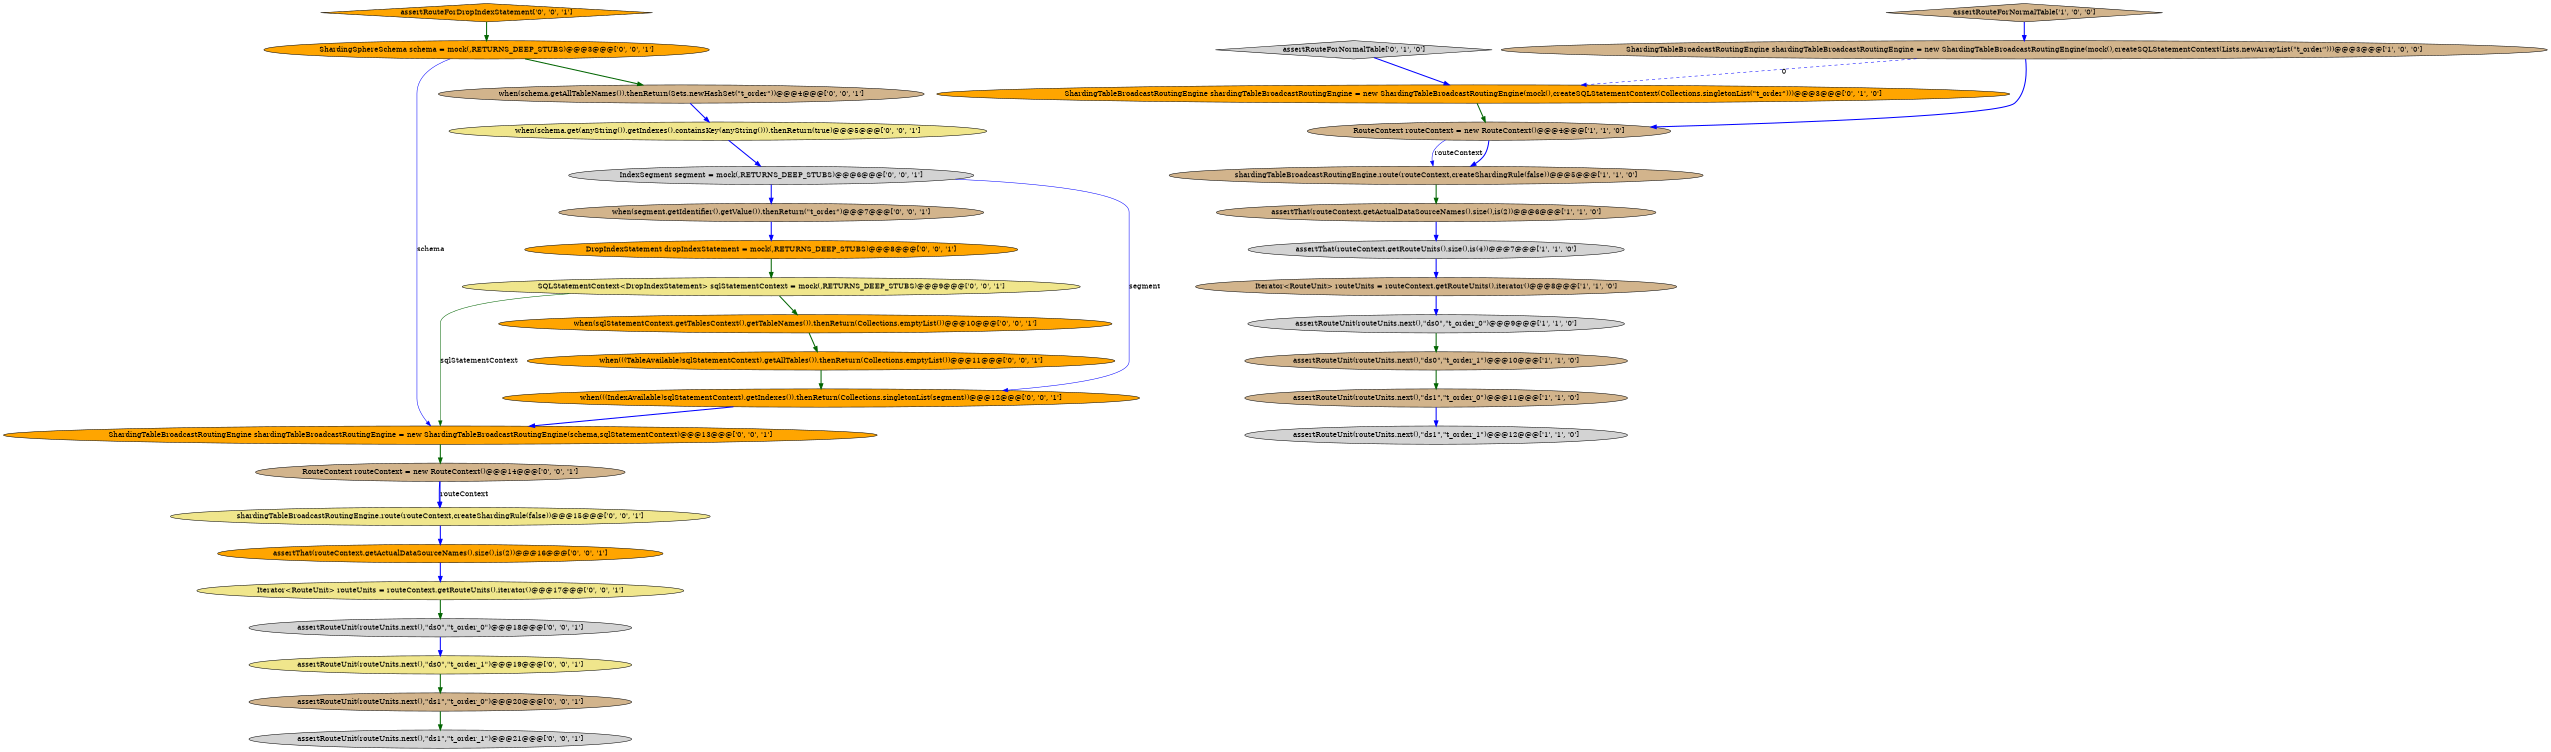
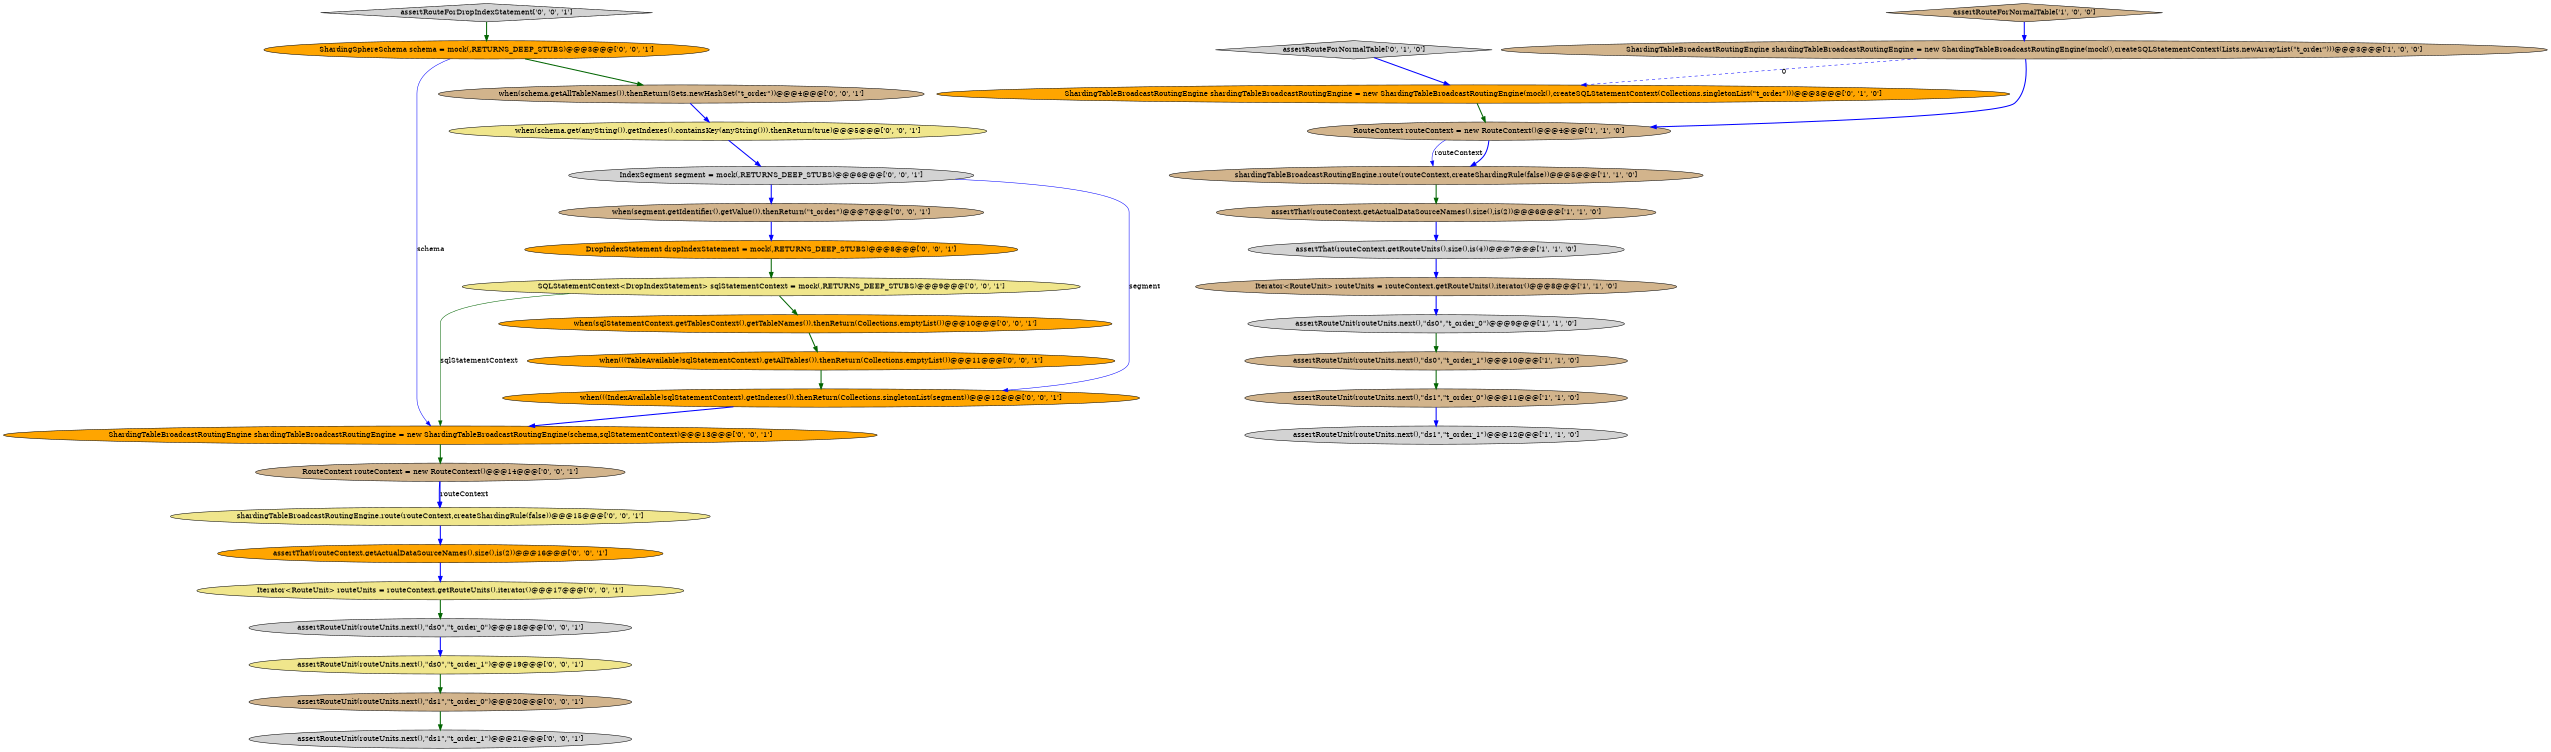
  digraph {
    node [fillcolor=tan shape=ellipse style=filled]
    edge [style=bold color=blue]
    n1 [fillcolor=orange label="when(((IndexAvailable)sqlStatementContext).getIndexes()).thenReturn(Collections.singletonList(segment))@@@12@@@['0', '0', '1']"]
    n2 [fillcolor=orange label="ShardingTableBroadcastRoutingEngine shardingTableBroadcastRoutingEngine = new ShardingTableBroadcastRoutingEngine(schema,sqlStatementContext)@@@13@@@['0', '0', '1']"]
    n3 [fillcolor=khaki label="SQLStatementContext<DropIndexStatement> sqlStatementContext = mock(,RETURNS_DEEP_STUBS)@@@9@@@['0', '0', '1']"]
    n4 [fillcolor=orange label="when(sqlStatementContext.getTablesContext().getTableNames()).thenReturn(Collections.emptyList())@@@10@@@['0', '0', '1']"]
    n5 [fillcolor=khaki label="when(schema.get(anyString()).getIndexes().containsKey(anyString())).thenReturn(true)@@@5@@@['0', '0', '1']"]
    n6 [fillcolor=lightgrey label="IndexSegment segment = mock(,RETURNS_DEEP_STUBS)@@@6@@@['0', '0', '1']"]
    n7 [label="when(segment.getIdentifier().getValue()).thenReturn(\"t_order\")@@@7@@@['0', '0', '1']"]
    n8 [fillcolor=lightgrey label="assertRouteUnit(routeUnits.next(),\"ds0\",\"t_order_0\")@@@9@@@['1', '1', '0']"]
    n9 [label="assertRouteUnit(routeUnits.next(),\"ds0\",\"t_order_1\")@@@10@@@['1', '1', '0']"]
    n10 [fillcolor=orange label="DropIndexStatement dropIndexStatement = mock(,RETURNS_DEEP_STUBS)@@@8@@@['0', '0', '1']"]
    n11 [fillcolor=khaki label="Iterator<RouteUnit> routeUnits = routeContext.getRouteUnits().iterator()@@@17@@@['0', '0', '1']"]
    n12 [fillcolor=lightgrey label="assertRouteUnit(routeUnits.next(),\"ds0\",\"t_order_0\")@@@18@@@['0', '0', '1']"]
    n13 [label="Iterator<RouteUnit> routeUnits = routeContext.getRouteUnits().iterator()@@@8@@@['1', '1', '0']"]
    n14 [label="assertRouteUnit(routeUnits.next(),\"ds1\",\"t_order_0\")@@@20@@@['0', '0', '1']"]
    n15 [fillcolor=lightgrey label="assertRouteUnit(routeUnits.next(),\"ds1\",\"t_order_1\")@@@21@@@['0', '0', '1']"]
    n16 [fillcolor=khaki label="assertRouteUnit(routeUnits.next(),\"ds0\",\"t_order_1\")@@@19@@@['0', '0', '1']"]
    n17 [fillcolor=orange label="when(((TableAvailable)sqlStatementContext).getAllTables()).thenReturn(Collections.emptyList())@@@11@@@['0', '0', '1']"]
    n18 [fillcolor=lightgrey label="assertRouteForNormalTable['0', '1', '0']" shape=diamond]
    n19 [fillcolor=orange label="ShardingTableBroadcastRoutingEngine shardingTableBroadcastRoutingEngine = new ShardingTableBroadcastRoutingEngine(mock(),createSQLStatementContext(Collections.singletonList(\"t_order\")))@@@3@@@['0', '1', '0']"]
    n20 [label="assertRouteUnit(routeUnits.next(),\"ds1\",\"t_order_0\")@@@11@@@['1', '1', '0']"]
    n21 [fillcolor=lightgrey label="assertRouteUnit(routeUnits.next(),\"ds1\",\"t_order_1\")@@@12@@@['1', '1', '0']"]
    n22 [label="RouteContext routeContext = new RouteContext()@@@14@@@['0', '0', '1']"]
-   n23 [fillcolor=orange label="assertRouteForDropIndexStatement['0', '0', '1']" shape=diamond]
+   n23 [fillcolor=lightgrey label="assertRouteForDropIndexStatement['0', '0', '1']" shape=diamond]
    n24 [fillcolor=orange label="ShardingSphereSchema schema = mock(,RETURNS_DEEP_STUBS)@@@3@@@['0', '0', '1']"]
    n25 [label="shardingTableBroadcastRoutingEngine.route(routeContext,createShardingRule(false))@@@5@@@['1', '1', '0']"]
    n26 [label="assertThat(routeContext.getActualDataSourceNames().size(),is(2))@@@6@@@['1', '1', '0']"]
    n27 [fillcolor=khaki label="shardingTableBroadcastRoutingEngine.route(routeContext,createShardingRule(false))@@@15@@@['0', '0', '1']"]
    n28 [fillcolor=orange label="assertThat(routeContext.getActualDataSourceNames().size(),is(2))@@@16@@@['0', '0', '1']"]
    n29 [label="RouteContext routeContext = new RouteContext()@@@4@@@['1', '1', '0']"]
    n30 [label="ShardingTableBroadcastRoutingEngine shardingTableBroadcastRoutingEngine = new ShardingTableBroadcastRoutingEngine(mock(),createSQLStatementContext(Lists.newArrayList(\"t_order\")))@@@3@@@['1', '0', '0']"]
    n31 [label="assertRouteForNormalTable['1', '0', '0']" shape=diamond]
    n32 [fillcolor=lightgrey label="assertThat(routeContext.getRouteUnits().size(),is(4))@@@7@@@['1', '1', '0']"]
    n33 [label="when(schema.getAllTableNames()).thenReturn(Sets.newHashSet(\"t_order\"))@@@4@@@['0', '0', '1']"]
    n1 -> n2
    n2 -> n22 [color=darkgreen]
    n3 -> n2 [label=sqlStatementContext style=solid color=darkgreen]
    n3 -> n4 [color=darkgreen]
    n4 -> n17 [color=darkgreen]
    n5 -> n6
    n6 -> n1 [label=segment style=solid]
    n6 -> n7
    n7 -> n10
    n8 -> n9 [color=darkgreen]
    n9 -> n20 [color=darkgreen]
    n10 -> n3 [color=darkgreen]
    n11 -> n12 [color=darkgreen]
    n12 -> n16
    n13 -> n8
    n14 -> n15 [color=darkgreen]
    n16 -> n14 [color=darkgreen]
    n17 -> n1 [color=darkgreen]
    n18 -> n19
    n19 -> n29 [color=darkgreen]
    n20 -> n21
    n22 -> n27
    n22 -> n27 [label=routeContext style=solid]
    n23 -> n24 [color=darkgreen]
    n24 -> n2 [label=schema style=solid]
    n24 -> n33 [color=darkgreen]
    n25 -> n26 [color=darkgreen]
    n26 -> n32
    n27 -> n28
    n28 -> n11
    n29 -> n25 [label=routeContext style=solid]
    n29 -> n25
    n30 -> n19 [label=0 style=dashed]
    n30 -> n29
    n31 -> n30
    n32 -> n13
    n33 -> n5
  }
